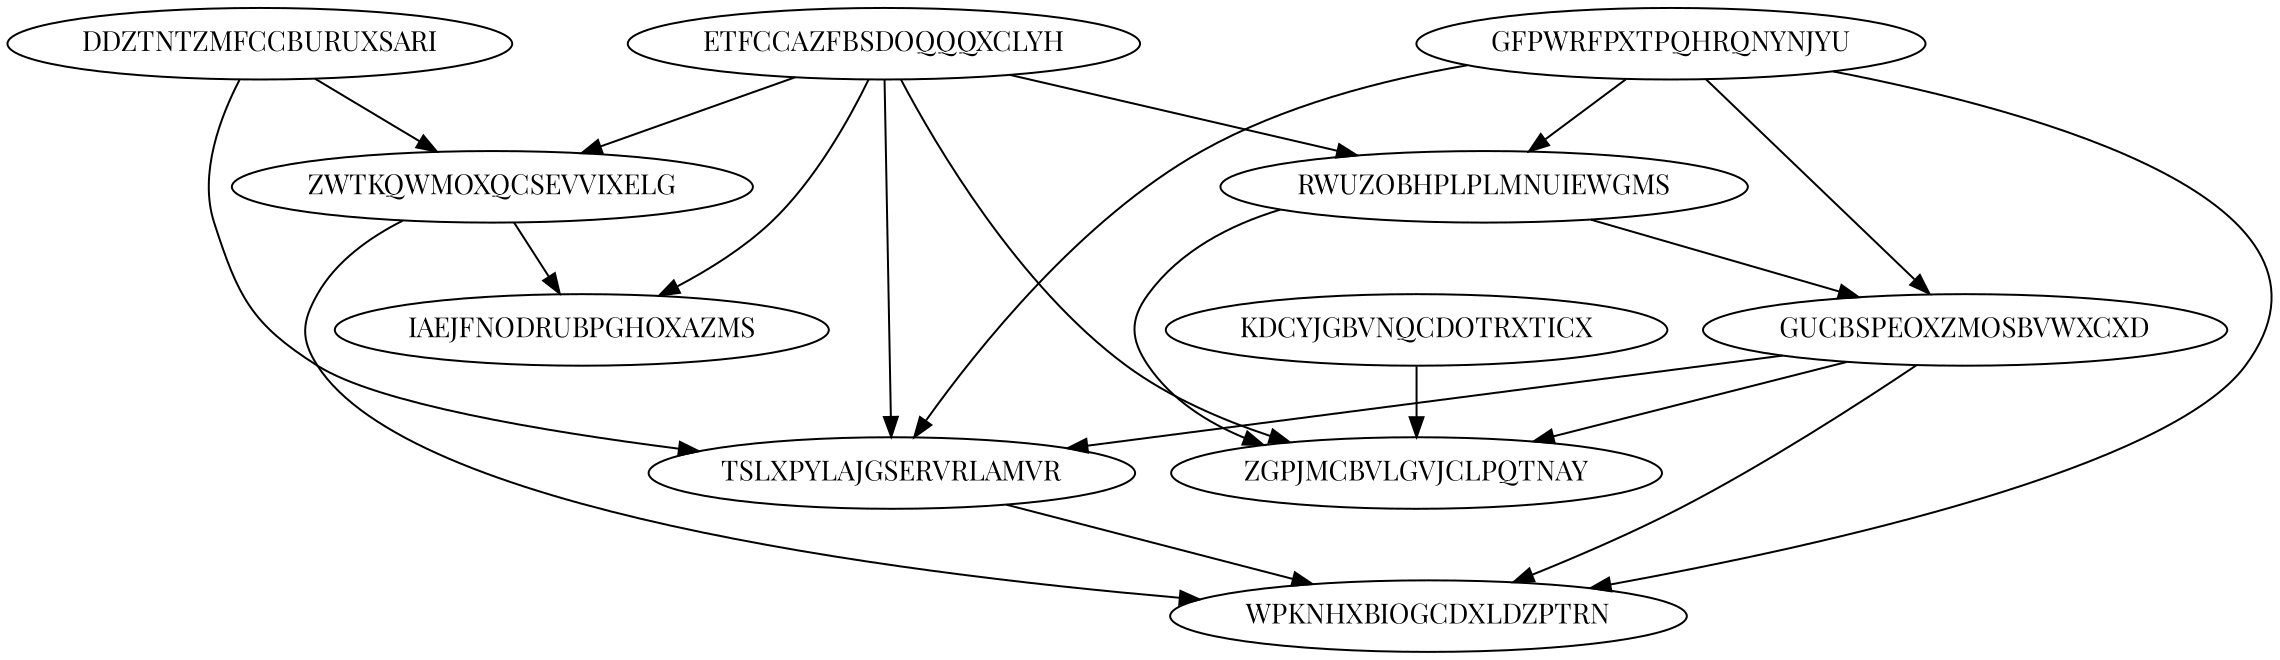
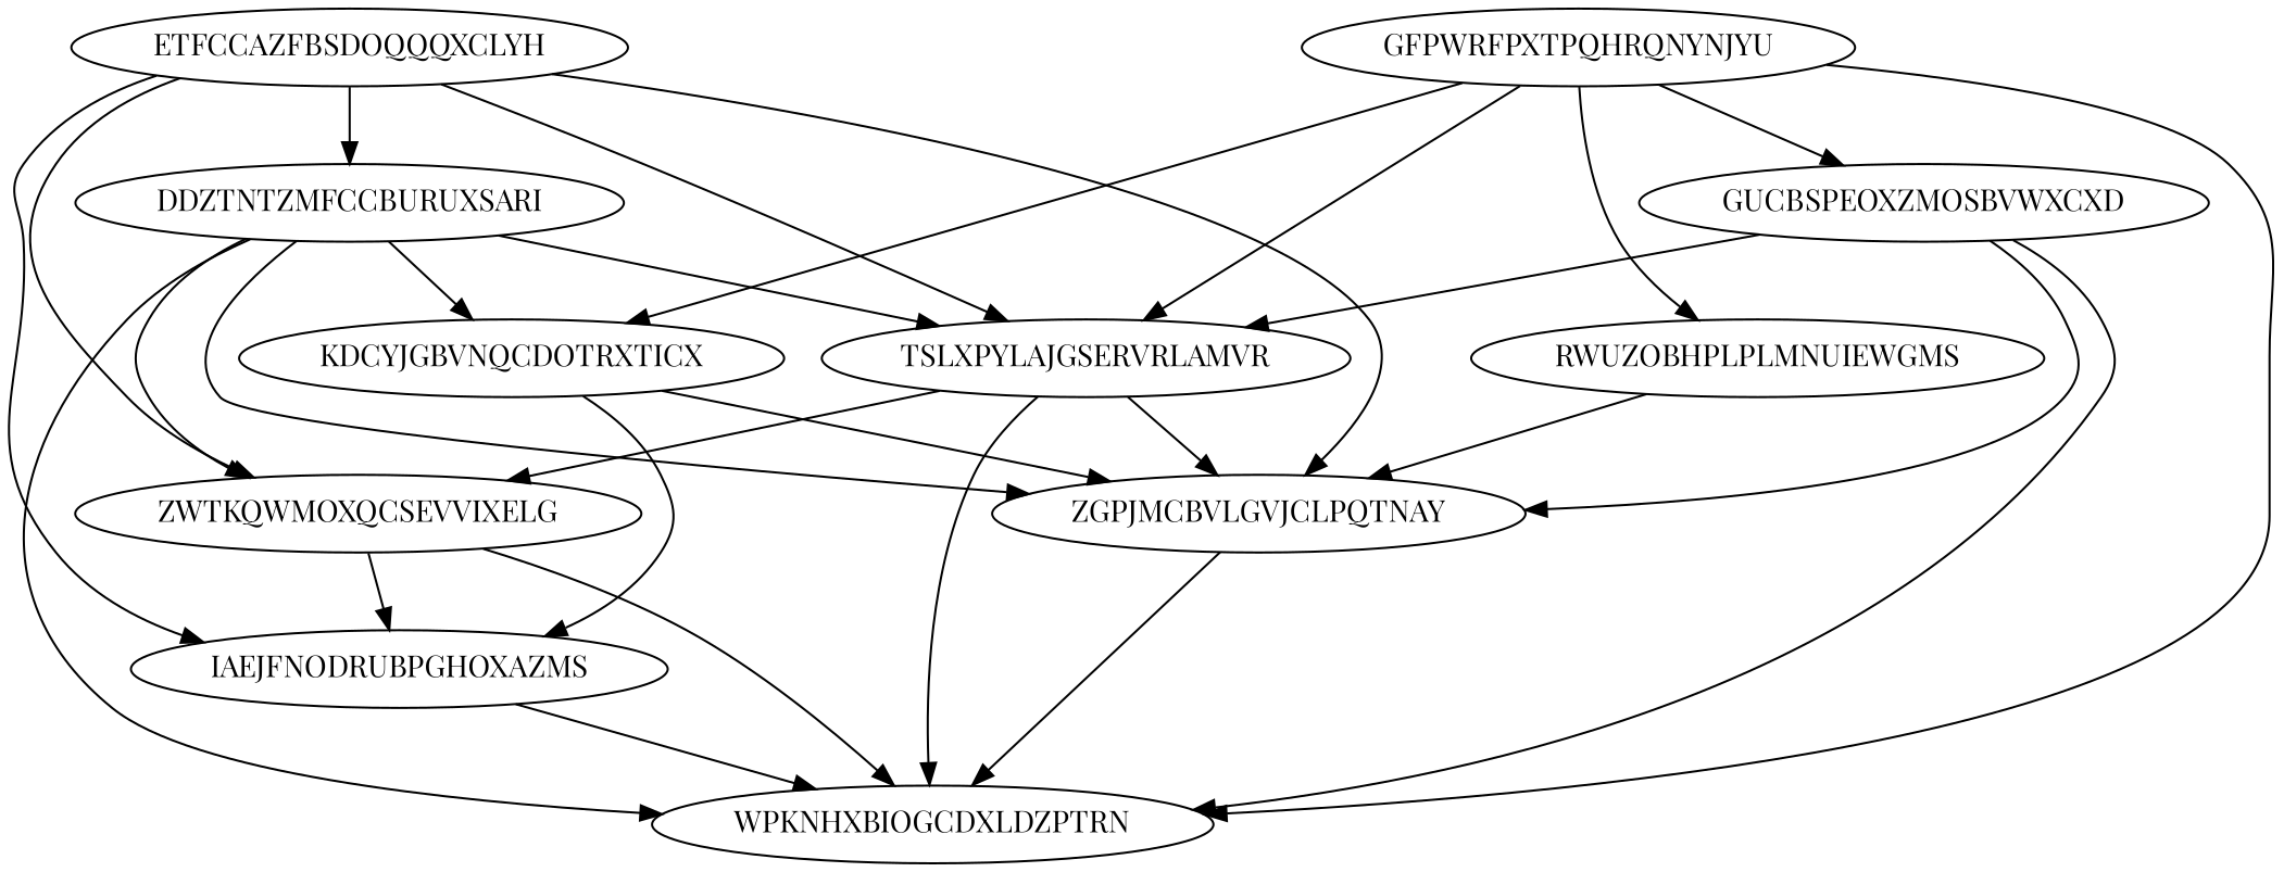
  digraph {
    fontname="Playfair Display"
    node [Weight=16 fontname="Playfair Display"]
    edge [Weight=12 fontname="Playfair Display"]
    ETFCCAZFBSDOQQQXCLYH [Weight=19]
    DDZTNTZMFCCBURUXSARI
    TSLXPYLAJGSERVRLAMVR [Weight=10]
    ZGPJMCBVLGVJCLPQTNAY [Weight=14]
    ZWTKQWMOXQCSEVVIXELG [Weight=11]
    IAEJFNODRUBPGHOXAZMS [Weight=20]
    KDCYJGBVNQCDOTRXTICX [Weight=14]
    WPKNHXBIOGCDXLDZPTRN [Weight=18]
    GFPWRFPXTPQHRQNYNJYU
    RWUZOBHPLPLMNUIEWGMS [Weight=20]
    GUCBSPEOXZMOSBVWXCXD [Weight=10]
-   ETFCCAZFBSDOQQQXCLYH -> RWUZOBHPLPLMNUIEWGMS [Weight=14]
+   ETFCCAZFBSDOQQQXCLYH -> DDZTNTZMFCCBURUXSARI [Weight=14]
    ETFCCAZFBSDOQQQXCLYH -> TSLXPYLAJGSERVRLAMVR
    ETFCCAZFBSDOQQQXCLYH -> ZGPJMCBVLGVJCLPQTNAY [Weight=13]
    ETFCCAZFBSDOQQQXCLYH -> ZWTKQWMOXQCSEVVIXELG [Weight=19]
    ETFCCAZFBSDOQQQXCLYH -> IAEJFNODRUBPGHOXAZMS [Weight=18]
    DDZTNTZMFCCBURUXSARI -> TSLXPYLAJGSERVRLAMVR [Weight=15]
+   DDZTNTZMFCCBURUXSARI -> ZGPJMCBVLGVJCLPQTNAY [Weight=15]
    DDZTNTZMFCCBURUXSARI -> ZWTKQWMOXQCSEVVIXELG [Weight=11]
+   DDZTNTZMFCCBURUXSARI -> KDCYJGBVNQCDOTRXTICX [Weight=17]
+   DDZTNTZMFCCBURUXSARI -> WPKNHXBIOGCDXLDZPTRN
+   TSLXPYLAJGSERVRLAMVR -> ZGPJMCBVLGVJCLPQTNAY [Weight=16]
+   TSLXPYLAJGSERVRLAMVR -> ZWTKQWMOXQCSEVVIXELG
    TSLXPYLAJGSERVRLAMVR -> WPKNHXBIOGCDXLDZPTRN [Weight=16]
+   ZGPJMCBVLGVJCLPQTNAY -> WPKNHXBIOGCDXLDZPTRN [Weight=17]
    ZWTKQWMOXQCSEVVIXELG -> IAEJFNODRUBPGHOXAZMS [Weight=13]
    ZWTKQWMOXQCSEVVIXELG -> WPKNHXBIOGCDXLDZPTRN [Weight=14]
+   IAEJFNODRUBPGHOXAZMS -> WPKNHXBIOGCDXLDZPTRN [Weight=20]
    KDCYJGBVNQCDOTRXTICX -> ZGPJMCBVLGVJCLPQTNAY [Weight=17]
+   KDCYJGBVNQCDOTRXTICX -> IAEJFNODRUBPGHOXAZMS
    GFPWRFPXTPQHRQNYNJYU -> TSLXPYLAJGSERVRLAMVR [Weight=10]
+   GFPWRFPXTPQHRQNYNJYU -> KDCYJGBVNQCDOTRXTICX [Weight=10]
    GFPWRFPXTPQHRQNYNJYU -> WPKNHXBIOGCDXLDZPTRN [Weight=11]
    GFPWRFPXTPQHRQNYNJYU -> RWUZOBHPLPLMNUIEWGMS
    GFPWRFPXTPQHRQNYNJYU -> GUCBSPEOXZMOSBVWXCXD [Weight=18]
    RWUZOBHPLPLMNUIEWGMS -> ZGPJMCBVLGVJCLPQTNAY [Weight=11]
-   RWUZOBHPLPLMNUIEWGMS -> GUCBSPEOXZMOSBVWXCXD [Weight=18]
    GUCBSPEOXZMOSBVWXCXD -> TSLXPYLAJGSERVRLAMVR
    GUCBSPEOXZMOSBVWXCXD -> ZGPJMCBVLGVJCLPQTNAY [Weight=15]
    GUCBSPEOXZMOSBVWXCXD -> WPKNHXBIOGCDXLDZPTRN [Weight=14]
  }
